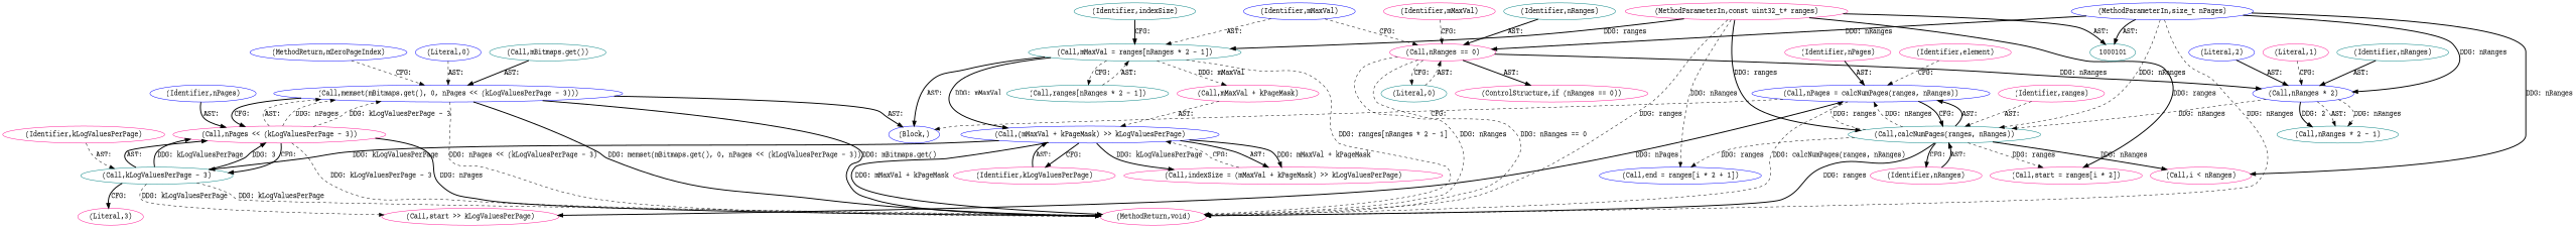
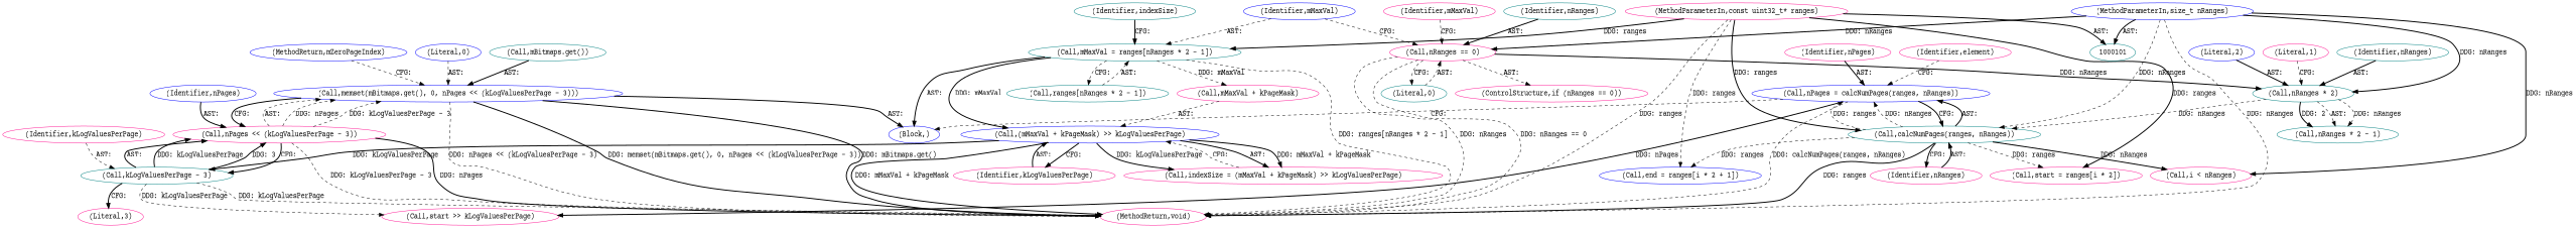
  digraph {
    fontname="Courier Prime"
    node [color=deeppink fontname="Courier Prime"]
    edge [fontname="Courier Prime" style=bold]
    n1 [color=blue label="(Call,memset(mBitmaps.get(), 0, nPages << (kLogValuesPerPage - 3)))"]
    n2 [label="(Call,nPages << (kLogValuesPerPage - 3))"]
    n3 [label="(MethodReturn,void)"]
    n4 [color=blue label="(Block,)"]
    n5 [color=teal label="(Call,kLogValuesPerPage - 3)"]
    n6 [label="(Call,start >> kLogValuesPerPage)"]
    n7 [label="(Literal,3)"]
    n8 [color=blue label="(Call,nPages = calcNumPages(ranges, nRanges))"]
    n9 [color=teal label="(Call,calcNumPages(ranges, nRanges))"]
    n10 [label="(Identifier,nRanges)"]
    n11 [color=blue label="(Call,end = ranges[i * 2 + 1])"]
    n12 [label="(Call,start = ranges[i * 2])"]
    n13 [label="(Call,i < nRanges)"]
    n14 [label="(MethodParameterIn,const uint32_t* ranges)"]
    n15 [color=teal label="(Call,mMaxVal = ranges[nRanges * 2 - 1])"]
    1000101 [color=teal]
    n17 [color=blue label="(Call,(mMaxVal + kPageMask) >> kLogValuesPerPage)"]
    n18 [color=teal label="(Call,ranges[nRanges * 2 - 1])"]
    n19 [label="(Call,mMaxVal + kPageMask)"]
-   n20 [color=blue label="(Call,nRanges * 2)"]
+   n20 [color=teal label="(Call,nRanges * 2)"]
    n21 [color=teal label="(Call,nRanges * 2 - 1)"]
    n22 [color=blue label="(Literal,2)"]
    n23 [label="(Call,nRanges == 0)"]
    n24 [label="(ControlStructure,if (nRanges == 0))"]
    n25 [color=teal label="(Literal,0)"]
-   n26 [color=blue label="(MethodParameterIn,size_t nPages)"]
+   n26 [color=blue label="(MethodParameterIn,size_t nRanges)"]
    n27 [label="(Call,indexSize = (mMaxVal + kPageMask) >> kLogValuesPerPage)"]
    n28 [label="(Identifier,kLogValuesPerPage)"]
    n29 [label="(Literal,1)"]
-   n30 [label="(Identifier,ranges)"]
    n31 [label="(Identifier,nPages)"]
    n32 [color=teal label="(Identifier,indexSize)"]
    n33 [label="(Identifier,element)"]
    n34 [color=blue label="(Identifier,mMaxVal)"]
    n35 [color=teal label="(Identifier,nRanges)"]
    n36 [color=teal label="(Call,mBitmaps.get())"]
    n37 [label="(Identifier,mMaxVal)"]
    n38 [color=blue label="(Identifier,nPages)"]
    n39 [color=blue label="(MethodReturn,mZeroPageIndex)"]
    n40 [color=teal label="(Identifier,nRanges)"]
    n41 [color=blue label="(Literal,0)"]
    n42 [label="(Identifier,kLogValuesPerPage)"]
    n1 -> n2 [label="CFG: "]
    n1 -> n3 [label="DDG: nPages << (kLogValuesPerPage - 3)" style=dashed]
    n1 -> n3 [label="DDG: memset(mBitmaps.get(), 0, nPages << (kLogValuesPerPage - 3))"]
    n1 -> n3 [label="DDG: mBitmaps.get()"]
    n1 -> n4 [label="AST: "]
    n2 -> n1 [label="AST: " style=dashed]
    n2 -> n1 [label="DDG: nPages" style=dashed]
    n2 -> n1 [label="DDG: kLogValuesPerPage - 3" style=dashed]
    n2 -> n3 [label="DDG: nPages"]
    n2 -> n3 [label="DDG: kLogValuesPerPage - 3" style=dashed]
    n2 -> n5 [label="CFG: "]
    n5 -> n2 [label="AST: "]
    n5 -> n2 [label="DDG: kLogValuesPerPage"]
    n5 -> n2 [label="DDG: 3"]
    n5 -> n3 [label="DDG: kLogValuesPerPage" style=dashed]
    n5 -> n6 [label="DDG: kLogValuesPerPage" style=dashed]
    n5 -> n7 [label="CFG: "]
    n8 -> n3 [label="DDG: calcNumPages(ranges, nRanges)" style=dashed]
    n8 -> n4 [label="CFG: " style=dashed]
    n8 -> n6 [label="DDG: nPages"]
    n8 -> n9 [label="CFG: "]
    n9 -> n3 [label="DDG: ranges"]
    n9 -> n8 [label="AST: "]
    n9 -> n8 [label="DDG: ranges" style=dashed]
    n9 -> n8 [label="DDG: nRanges" style=dashed]
    n9 -> n10 [label="CFG: "]
    n9 -> n11 [label="DDG: ranges" style=dashed]
    n9 -> n12 [label="DDG: ranges" style=dashed]
    n9 -> n13 [label="DDG: nRanges"]
    n10 -> n9 [label="AST: "]
    n14 -> n3 [label="DDG: ranges" style=dashed]
    n14 -> n9 [label="DDG: ranges"]
-   n14 -> n11 [label="DDG: nRanges" style=dashed]
+   n14 -> n11 [label="DDG: ranges" style=dashed]
    n14 -> n12 [label="DDG: ranges"]
    n14 -> n15 [label="DDG: ranges"]
    n14 -> 1000101 [label="AST: "]
    n15 -> n3 [label="DDG: ranges[nRanges * 2 - 1]" style=dashed]
    n15 -> n4 [label="AST: "]
    n15 -> n17 [label="DDG: mMaxVal"]
    n15 -> n18 [label="CFG: " style=dashed]
    n15 -> n19 [label="DDG: mMaxVal" style=dashed]
    n17 -> n3 [label="DDG: mMaxVal + kPageMask"]
    n17 -> n5 [label="DDG: kLogValuesPerPage"]
    n17 -> n27 [label="AST: "]
    n17 -> n27 [label="DDG: mMaxVal + kPageMask"]
    n17 -> n27 [label="DDG: kLogValuesPerPage"]
    n17 -> n28 [label="CFG: "]
    n18 -> n15 [label="AST: " style=dashed]
    n19 -> n17 [label="AST: " style=dashed]
    n20 -> n9 [label="DDG: nRanges" style=dashed]
    n20 -> n21 [label="AST: " style=dashed]
    n20 -> n21 [label="DDG: nRanges" style=dashed]
    n20 -> n21 [label="DDG: 2"]
    n22 -> n20 [label="AST: "]
    n23 -> n3 [label="DDG: nRanges" style=dashed]
    n23 -> n3 [label="DDG: nRanges == 0" style=dashed]
    n23 -> n20 [label="DDG: nRanges"]
-   n23 -> n24 [label="AST: "]
+   n23 -> n24 [label="AST: " style=dashed]
    n23 -> n25 [label="CFG: " style=dashed]
    n25 -> n23 [label="AST: " style=dashed]
    n26 -> n3 [label="DDG: nRanges" style=dashed]
    n26 -> n9 [label="DDG: nRanges" style=dashed]
    n26 -> n13 [label="DDG: nRanges"]
    n26 -> 1000101 [label="AST: "]
    n26 -> n20 [label="DDG: nRanges"]
    n26 -> n23 [label="DDG: nRanges"]
    n27 -> n17 [label="CFG: " style=dashed]
    n28 -> n17 [label="AST: "]
    n29 -> n20 [label="CFG: " style=dashed]
-   n30 -> n9 [label="AST: " style=dashed]
    n31 -> n8 [label="AST: "]
    n32 -> n15 [label="CFG: "]
    n33 -> n8 [label="CFG: " style=dashed]
    n34 -> n15 [label="AST: " style=dashed]
    n34 -> n23 [label="CFG: " style=dashed]
    n35 -> n23 [label="AST: "]
    n36 -> n1 [label="AST: "]
    n37 -> n23 [label="CFG: " style=dashed]
    n38 -> n2 [label="AST: "]
    n39 -> n1 [label="CFG: " style=dashed]
    n40 -> n20 [label="AST: "]
    n41 -> n1 [label="AST: " style=dashed]
    n42 -> n5 [label="AST: " style=dashed]
  }
